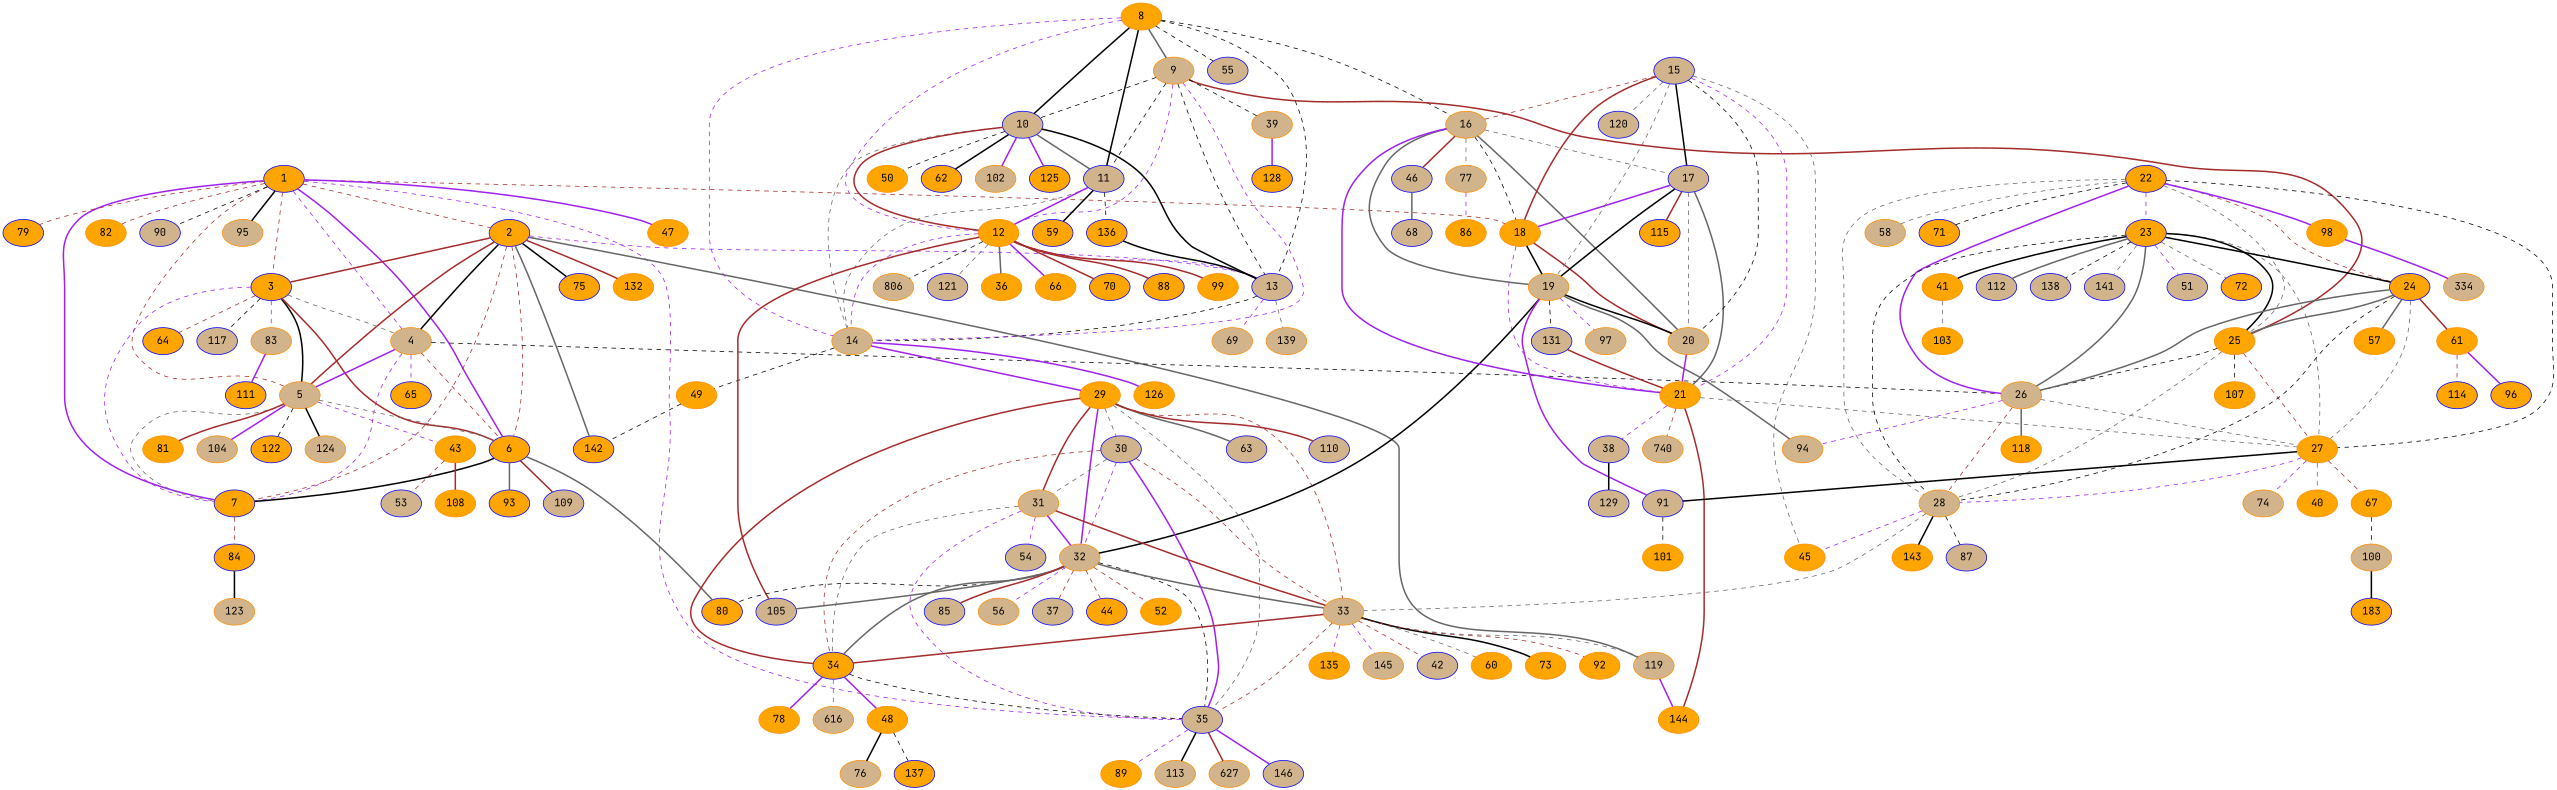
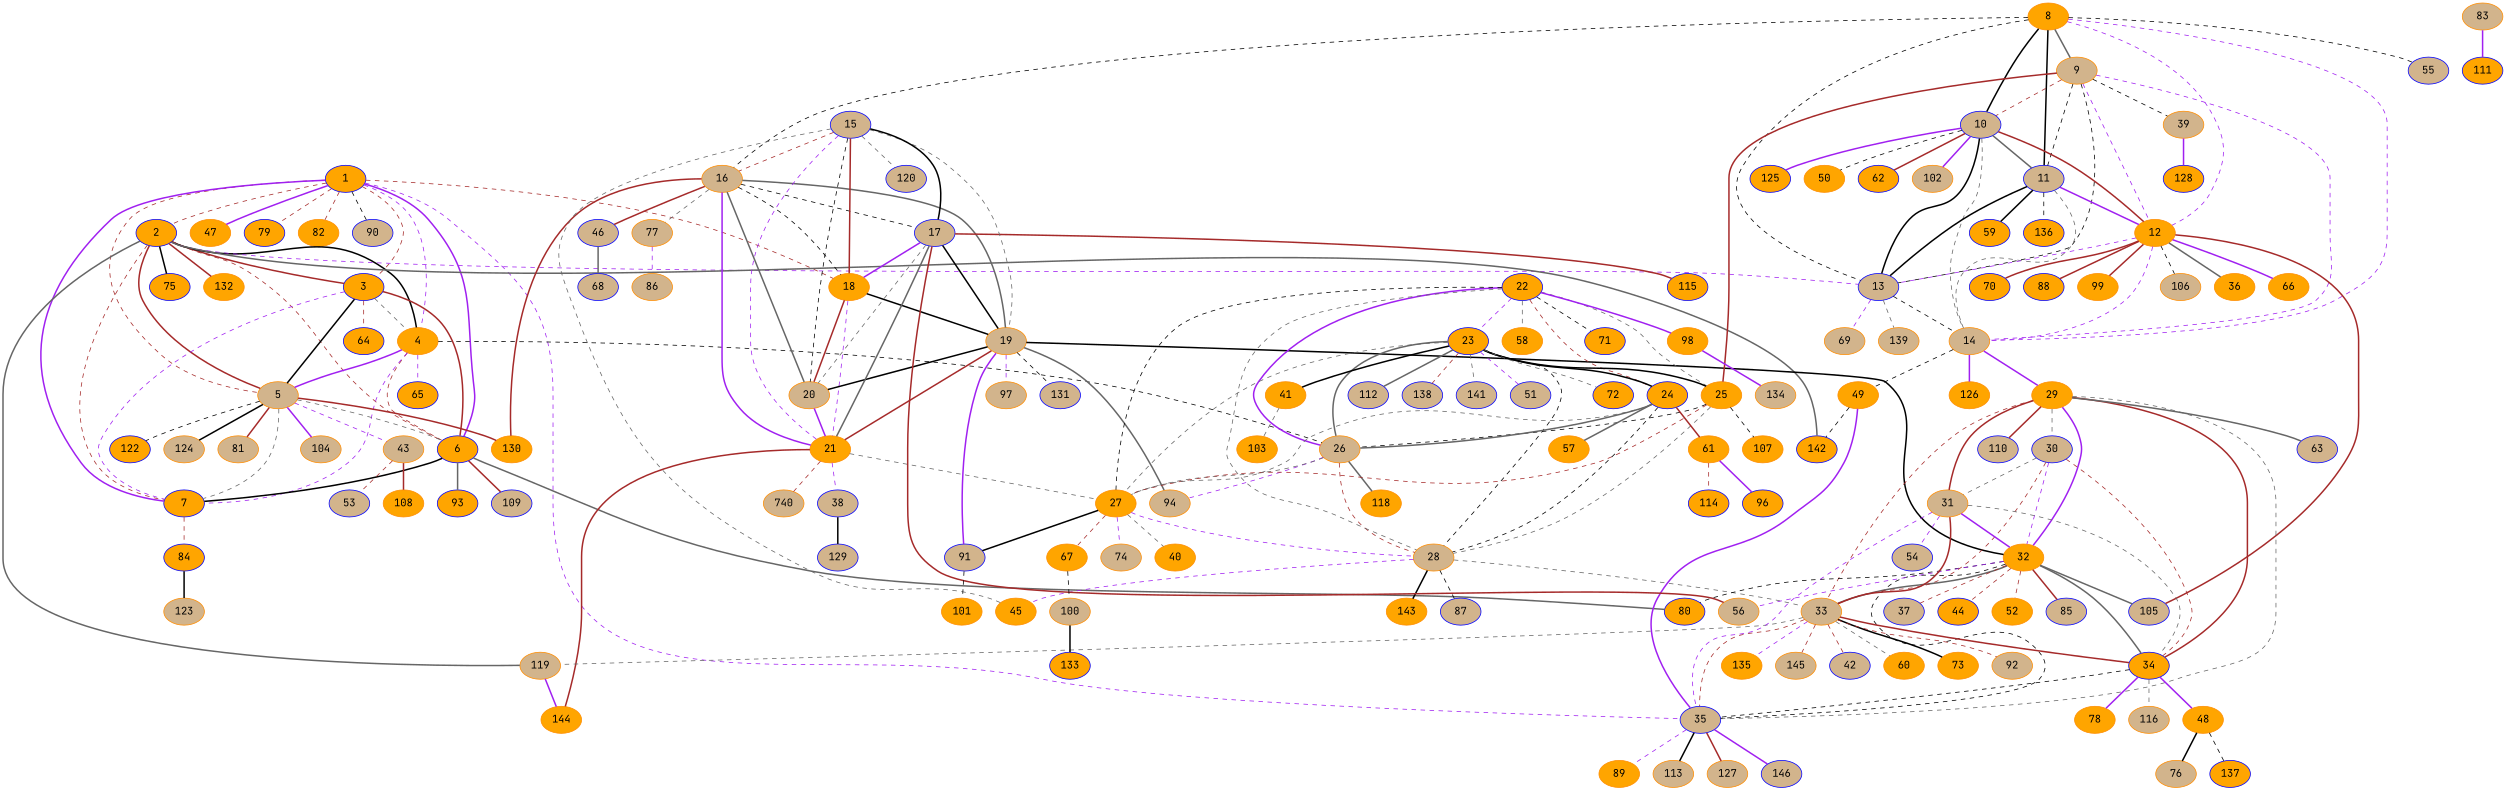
  graph {
    fontname="JetBrains Mono"
    node [color=darkorange fillcolor=orange fontname="JetBrains Mono" style=filled]
    edge [color=brown fontname="JetBrains Mono" style=dashed]
    1 [color=blue]
    2 [color=blue]
    3 [color=blue]
-   4 [fillcolor=tan]
+   4
    5 [fillcolor=tan]
    6 [color=blue]
    7 [color=blue]
    18
    35 [color=blue fillcolor=tan]
    47
    79 [color=blue]
    82
    90 [color=blue fillcolor=tan]
-   95 [fillcolor=tan]
    13 [color=blue fillcolor=tan]
    75 [color=blue]
    119 [fillcolor=tan]
    132
    142 [color=blue]
    64 [color=blue]
    83 [fillcolor=tan]
-   117 [color=blue fillcolor=tan]
    26 [fillcolor=tan]
    65 [color=blue]
-   43
-   81
+   43 [fillcolor=tan]
+   81 [fillcolor=tan]
    104 [fillcolor=tan]
    122 [color=blue]
    124 [fillcolor=tan]
+   130
    80 [color=blue]
    93 [color=blue]
    109 [color=blue fillcolor=tan]
    84 [color=blue]
    19 [fillcolor=tan]
    20 [fillcolor=tan]
    21
    89
    113 [fillcolor=tan]
-   127 [fillcolor=tan label=627]
+   127 [fillcolor=tan]
    146 [color=blue fillcolor=tan]
    14 [fillcolor=tan]
    69 [fillcolor=tan]
    139 [fillcolor=tan]
    144
    111 [color=blue]
    94 [fillcolor=tan]
    27
    28 [fillcolor=tan]
    118
    53 [color=blue fillcolor=tan]
    108
    123 [fillcolor=tan]
    8
    9 [fillcolor=tan]
    10 [color=blue fillcolor=tan]
    11 [color=blue fillcolor=tan]
    12
    16 [fillcolor=tan]
    55 [color=blue fillcolor=tan]
    25
    39 [fillcolor=tan]
    50
    62 [color=blue]
    102 [fillcolor=tan]
    125 [color=blue]
    59 [color=blue]
    136 [color=blue]
    36
    66
    70 [color=blue]
    88 [color=blue]
    99
    105 [color=blue fillcolor=tan]
-   106 [fillcolor=tan label=806]
-   121 [color=blue fillcolor=tan]
+   106 [fillcolor=tan]
    29
    49
    126
    17 [color=blue fillcolor=tan]
    46 [color=blue fillcolor=tan]
    77 [fillcolor=tan]
    107
    128 [color=blue]
-   32 [fillcolor=tan]
+   32
    33 [fillcolor=tan]
    30 [color=blue fillcolor=tan]
    31 [fillcolor=tan]
    34 [color=blue]
    63 [color=blue fillcolor=tan]
    110 [color=blue fillcolor=tan]
    15 [color=blue fillcolor=tan]
    45
    120 [color=blue fillcolor=tan]
    56 [fillcolor=tan]
    115 [color=blue]
    91 [color=blue fillcolor=tan]
    97 [fillcolor=tan]
    131 [color=blue fillcolor=tan]
    38 [color=blue fillcolor=tan]
    n101 [fillcolor=tan label=740]
    68 [color=blue fillcolor=tan]
-   86
+   86 [fillcolor=tan]
    37 [color=blue fillcolor=tan]
    44 [color=blue]
    52
    85 [color=blue fillcolor=tan]
    101
    40
    67
    74 [fillcolor=tan]
    129 [color=blue fillcolor=tan]
    22 [color=blue]
    23 [color=blue]
    24 [color=blue]
-   58 [fillcolor=tan]
+   58
    71 [color=blue]
    98
    41
    51 [color=blue fillcolor=tan]
    72 [color=blue]
    112 [color=blue fillcolor=tan]
    138 [color=blue fillcolor=tan]
    141 [color=blue fillcolor=tan]
    57
    61
    87 [color=blue fillcolor=tan]
    143
-   134 [fillcolor=tan label=334]
+   134 [fillcolor=tan]
    103
    96 [color=blue]
    114 [color=blue]
    100 [fillcolor=tan]
    42 [color=blue fillcolor=tan]
    60
    73
-   92
+   92 [fillcolor=tan]
    135
    145 [fillcolor=tan]
    54 [color=blue fillcolor=tan]
    48
    78
-   116 [fillcolor=tan label=616]
+   116 [fillcolor=tan]
    76 [fillcolor=tan]
    137 [color=blue]
-   133 [color=blue label=183]
+   133 [color=blue]
    1 -- 2
    1 -- 3
    1 -- 4 [color=purple]
    1 -- 5
    1 -- 6 [color=purple style=bold]
    1 -- 7 [color=purple style=bold]
    1 -- 18
    1 -- 35 [color=purple]
    1 -- 47 [color=purple style=bold]
    1 -- 79
    1 -- 82
    1 -- 90 [color=black]
-   1 -- 95 [color=black style=bold]
    2 -- 3 [style=bold]
    2 -- 4 [color=black style=bold]
    2 -- 5 [style=bold]
    2 -- 6
    2 -- 7
    2 -- 13 [color=purple]
    2 -- 75 [color=black style=bold]
    2 -- 119 [color=gray40 style=bold]
    2 -- 132 [style=bold]
    2 -- 142 [color=gray40 style=bold]
    3 -- 4 [color=gray40]
    3 -- 5 [color=black style=bold]
    3 -- 6 [style=bold]
    3 -- 7 [color=purple]
    3 -- 64
-   3 -- 83 [color=purple]
-   3 -- 117 [color=black]
    4 -- 5 [color=purple style=bold]
    4 -- 6
    4 -- 7 [color=purple]
    4 -- 26 [color=black]
    4 -- 65 [color=purple]
    5 -- 6 [color=gray40]
    5 -- 7 [color=gray40]
    5 -- 43 [color=purple]
    5 -- 81 [style=bold]
    5 -- 104 [color=purple style=bold]
    5 -- 122 [color=black]
    5 -- 124 [color=black style=bold]
+   5 -- 130 [style=bold]
    6 -- 7 [color=black style=bold]
    6 -- 80 [color=gray40 style=bold]
    6 -- 93 [color=gray40 style=bold]
    6 -- 109 [style=bold]
    7 -- 84
    18 -- 19 [color=black style=bold]
    18 -- 20 [style=bold]
    18 -- 21 [color=purple]
    35 -- 89 [color=purple]
    35 -- 113 [color=black style=bold]
    35 -- 127 [style=bold]
    35 -- 146 [color=purple style=bold]
    13 -- 14 [color=black]
    13 -- 69 [color=purple]
    13 -- 139 [color=gray40]
    119 -- 144 [color=purple style=bold]
    83 -- 111 [color=purple style=bold]
    26 -- 94 [color=purple]
    26 -- 27 [color=gray40]
    26 -- 28
    26 -- 118 [color=gray40 style=bold]
    43 -- 53
    43 -- 108 [style=bold]
    84 -- 123 [color=black style=bold]
    19 -- 20 [color=black style=bold]
-   131 -- 21 [style=bold]
+   19 -- 21 [style=bold]
    19 -- 94 [color=gray40 style=bold]
    19 -- 32 [color=black style=bold]
    19 -- 91 [color=purple style=bold]
    19 -- 97 [color=purple]
    19 -- 131 [color=black]
    20 -- 21 [color=purple style=bold]
    21 -- 144 [style=bold]
    21 -- 27 [color=gray40]
    21 -- 38 [color=purple]
    21 -- n101
    14 -- 29 [color=purple style=bold]
    14 -- 49 [color=black]
    14 -- 126 [color=purple style=bold]
    27 -- 28 [color=purple]
    27 -- 91 [color=black style=bold]
    27 -- 40 [color=gray40]
    27 -- 67
    27 -- 74 [color=purple]
    28 -- 33 [color=gray40]
    28 -- 45 [color=purple]
    28 -- 87 [color=black]
    28 -- 143 [color=black style=bold]
    8 -- 13 [color=black]
    8 -- 14 [color=purple]
    8 -- 9 [color=gray40 style=bold]
    8 -- 10 [color=black style=bold]
    8 -- 11 [color=black style=bold]
    8 -- 12 [color=purple]
    8 -- 16 [color=black]
    8 -- 55 [color=black]
    9 -- 13 [color=black]
    9 -- 14 [color=purple]
-   9 -- 10 [color=black]
+   9 -- 10
    9 -- 11 [color=black]
    9 -- 12 [color=purple]
    9 -- 25 [style=bold]
    9 -- 39 [color=black]
    10 -- 13 [color=black style=bold]
    10 -- 14 [color=gray40]
    10 -- 11 [color=gray40 style=bold]
    10 -- 12 [style=bold]
    10 -- 50 [color=black]
-   10 -- 62 [color=black style=bold]
+   10 -- 62 [style=bold]
    10 -- 102 [color=purple style=bold]
    10 -- 125 [color=purple style=bold]
-   136 -- 13 [color=black style=bold]
+   11 -- 13 [color=black style=bold]
    11 -- 14 [color=gray40]
    11 -- 12 [color=purple style=bold]
    11 -- 59 [color=black style=bold]
    11 -- 136 [color=black]
    12 -- 13 [color=purple]
    12 -- 14 [color=purple]
    12 -- 36 [color=gray40 style=bold]
    12 -- 66 [color=purple style=bold]
    12 -- 70 [style=bold]
    12 -- 88 [style=bold]
    12 -- 99 [style=bold]
    12 -- 105 [style=bold]
    12 -- 106 [color=black]
-   12 -- 121 [color=gray40]
    16 -- 18 [color=black]
+   16 -- 130 [style=bold]
    16 -- 19 [color=gray40 style=bold]
    16 -- 20 [color=gray40 style=bold]
    16 -- 21 [color=purple style=bold]
-   16 -- 17 [color=gray40]
+   16 -- 17 [color=black]
    16 -- 46 [style=bold]
    16 -- 77 [color=gray40]
    25 -- 26 [color=black]
    25 -- 27
    25 -- 28 [color=gray40]
    25 -- 107 [color=black]
    39 -- 128 [color=purple style=bold]
    29 -- 35 [color=gray40]
    29 -- 32 [color=purple style=bold]
    29 -- 33
    29 -- 30 [color=gray40]
    29 -- 31 [style=bold]
    29 -- 34 [style=bold]
    29 -- 63 [color=gray40 style=bold]
    29 -- 110 [style=bold]
    49 -- 142 [color=black]
    17 -- 18 [color=purple style=bold]
    17 -- 19 [color=black style=bold]
    17 -- 20 [color=gray40]
    17 -- 21 [color=gray40 style=bold]
+   17 -- 56 [style=bold]
    17 -- 115 [style=bold]
    46 -- 68 [color=gray40 style=bold]
    77 -- 86 [color=purple]
    32 -- 35 [color=black]
    32 -- 80 [color=black]
    32 -- 105 [color=gray40 style=bold]
    32 -- 33 [color=gray40 style=bold]
    32 -- 34 [color=gray40 style=bold]
    32 -- 56 [color=purple]
    32 -- 37
    32 -- 44
    32 -- 52
    32 -- 85 [style=bold]
    33 -- 35
    33 -- 119 [color=gray40]
    33 -- 34 [style=bold]
    33 -- 42
    33 -- 60 [color=gray40]
    33 -- 73 [color=black style=bold]
    33 -- 92
    33 -- 135 [color=purple]
-   33 -- 145 [color=purple]
-   30 -- 35 [color=purple style=bold]
+   33 -- 145
+   49 -- 35 [color=purple style=bold]
    30 -- 32 [color=purple]
    30 -- 33
    30 -- 31 [color=gray40]
    30 -- 34
    31 -- 35 [color=purple]
    31 -- 32 [color=purple style=bold]
    31 -- 33 [style=bold]
    31 -- 34 [color=gray40]
    31 -- 54 [color=purple]
    34 -- 35 [color=black]
    34 -- 48 [color=purple style=bold]
    34 -- 78 [color=purple style=bold]
    34 -- 116 [color=gray40]
    15 -- 18 [style=bold]
    15 -- 19 [color=gray40]
    15 -- 20 [color=black]
    15 -- 21 [color=purple]
    15 -- 16
    15 -- 17 [color=black style=bold]
    15 -- 45 [color=gray40]
    15 -- 120 [color=gray40]
    91 -- 101 [color=black]
    38 -- 129 [color=black style=bold]
    67 -- 100 [color=black]
    22 -- 26 [color=purple style=bold]
    22 -- 27 [color=black]
    22 -- 28 [color=gray40]
    22 -- 25 [color=gray40]
    22 -- 23 [color=purple]
    22 -- 24
    22 -- 58 [color=gray40]
    22 -- 71 [color=black]
    22 -- 98 [color=purple style=bold]
    23 -- 26 [color=gray40 style=bold]
    23 -- 27 [color=gray40]
    23 -- 28 [color=black]
    23 -- 25 [color=black style=bold]
    23 -- 24 [color=black style=bold]
    23 -- 41 [color=black style=bold]
    23 -- 51 [color=purple]
    23 -- 72 [color=gray40]
    23 -- 112 [color=gray40 style=bold]
-   23 -- 138 [color=black]
+   23 -- 138
    23 -- 141 [color=gray40]
    24 -- 26 [color=gray40 style=bold]
    24 -- 27 [color=gray40]
    24 -- 28 [color=black]
-   24 -- 25 [color=gray40 style=bold]
    24 -- 57 [color=gray40 style=bold]
    24 -- 61 [style=bold]
    98 -- 134 [color=purple style=bold]
    41 -- 103 [color=gray40]
    61 -- 96 [color=purple style=bold]
    61 -- 114
    100 -- 133 [color=black style=bold]
    48 -- 76 [color=black style=bold]
    48 -- 137 [color=black]
  }
